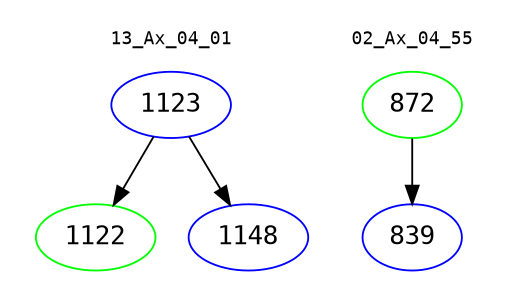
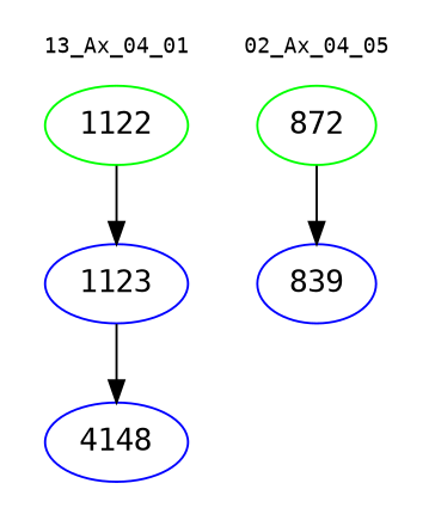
  digraph {
    fontname="DejaVu Sans Mono"
    node [color=blue fontname="DejaVu Sans Mono"]
    edge [color=black fontname="DejaVu Sans Mono"]
    n1 [label=1123]
    n2 [color=green label=1122]
-   n3 [label=1148]
+   n3 [label=4148]
    n4 [color=green label=872]
    n5 [label=839]
    subgraph cluster_1 {
      color=white
      fontsize=10
      label="13_Ax_04_01"
      n1
      n2
      n3
    }
    subgraph cluster_2 {
      color=white
      fontsize=10
-     label="02_Ax_04_55"
+     label="02_Ax_04_05"
      n4
      n5
    }
-   n1 -> n2
+   n2 -> n1
    n1 -> n3
    n4 -> n5
  }
